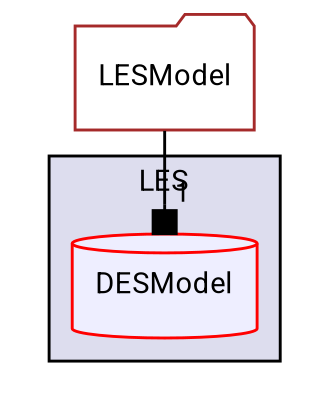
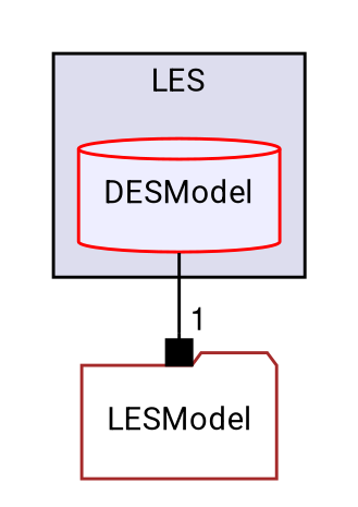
  digraph {
    compound=true
    fontname=Roboto
    node [fontname=Roboto fontsize=10]
    n1 [fillcolor="#eeeeff" label=DESModel pencolor=black shape=cylinder style=filled color=red]
    n2 [label=LESModel shape=folder color=brown]
    subgraph cluster_1 {
      bgcolor="#ddddee"
      fontsize=10
      label=LES
      pencolor=black
      n1
    }
-   n2 -> n1 [headlabel=1 labeldistance=1.5 labelfontname=FreeSans labelfontsize=10 arrowhead=box fontname=Roboto]
+   n1 -> n2 [headlabel=1 labeldistance=1.5 labelfontname=FreeSans labelfontsize=10 arrowhead=box fontname=Roboto]
  }
